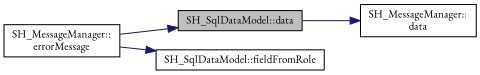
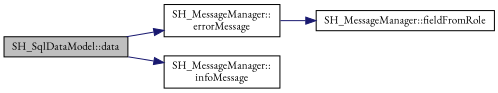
  digraph {
    fontname="EB Garamond"
    rankdir=LR
    node [color=black fontname="EB Garamond" fontsize=11 shape=record]
    edge [color=midnightblue fontname="EB Garamond" fontsize=11 labelfontname=Verdana labelfontsize=11 style=solid]
    n1 [fillcolor=grey75 fontcolor=black height=0.2 label="SH_SqlDataModel::data" style=filled width=0.4]
    n2 [height=0.2 label="SH_MessageManager::\lerrorMessage" width=0.4]
-   n3 [height=0.2 label="SH_MessageManager::\ldata" width=0.4]
-   n4 [height=0.2 label="SH_SqlDataModel::fieldFromRole" width=0.4]
-   n2 -> n1
+   n3 [height=0.2 label="SH_MessageManager::\linfoMessage" width=0.4]
+   n4 [height=0.2 label="SH_MessageManager::fieldFromRole" width=0.4]
+   n1 -> n2
    n1 -> n3
    n2 -> n4
  }
